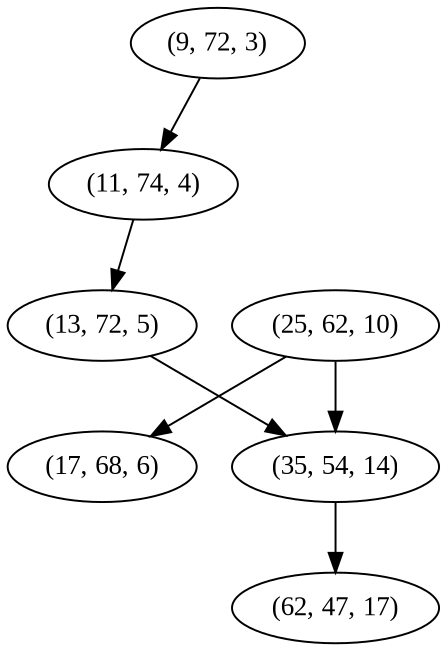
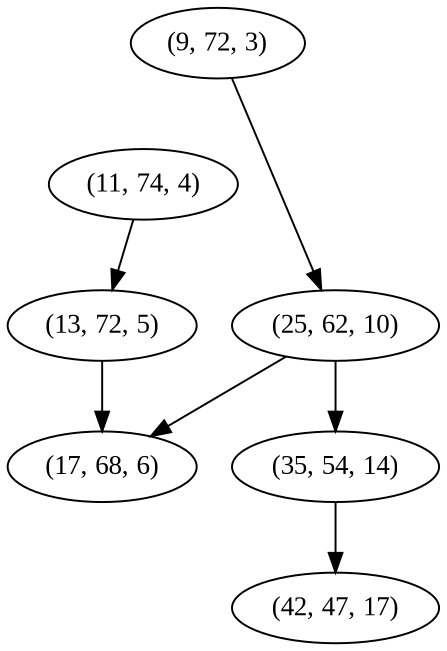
  digraph {
    fontname="Liberation Serif"
    node [fontname="Liberation Serif"]
    edge [fontname="Liberation Serif"]
    n1 [label="(9, 72, 3)"]
    "(11, 74, 4)"
    "(13, 72, 5)"
    "(17, 68, 6)"
    "(25, 62, 10)"
    "(35, 54, 14)"
-   "(42, 47, 17)" [label="(62, 47, 17)"]
-   n1 -> "(11, 74, 4)"
+   "(42, 47, 17)"
+   n1 -> "(25, 62, 10)"
    "(11, 74, 4)" -> "(13, 72, 5)"
-   "(13, 72, 5)" -> "(35, 54, 14)"
+   "(13, 72, 5)" -> "(17, 68, 6)"
    "(25, 62, 10)" -> "(17, 68, 6)"
    "(25, 62, 10)" -> "(35, 54, 14)"
    "(35, 54, 14)" -> "(42, 47, 17)"
  }
